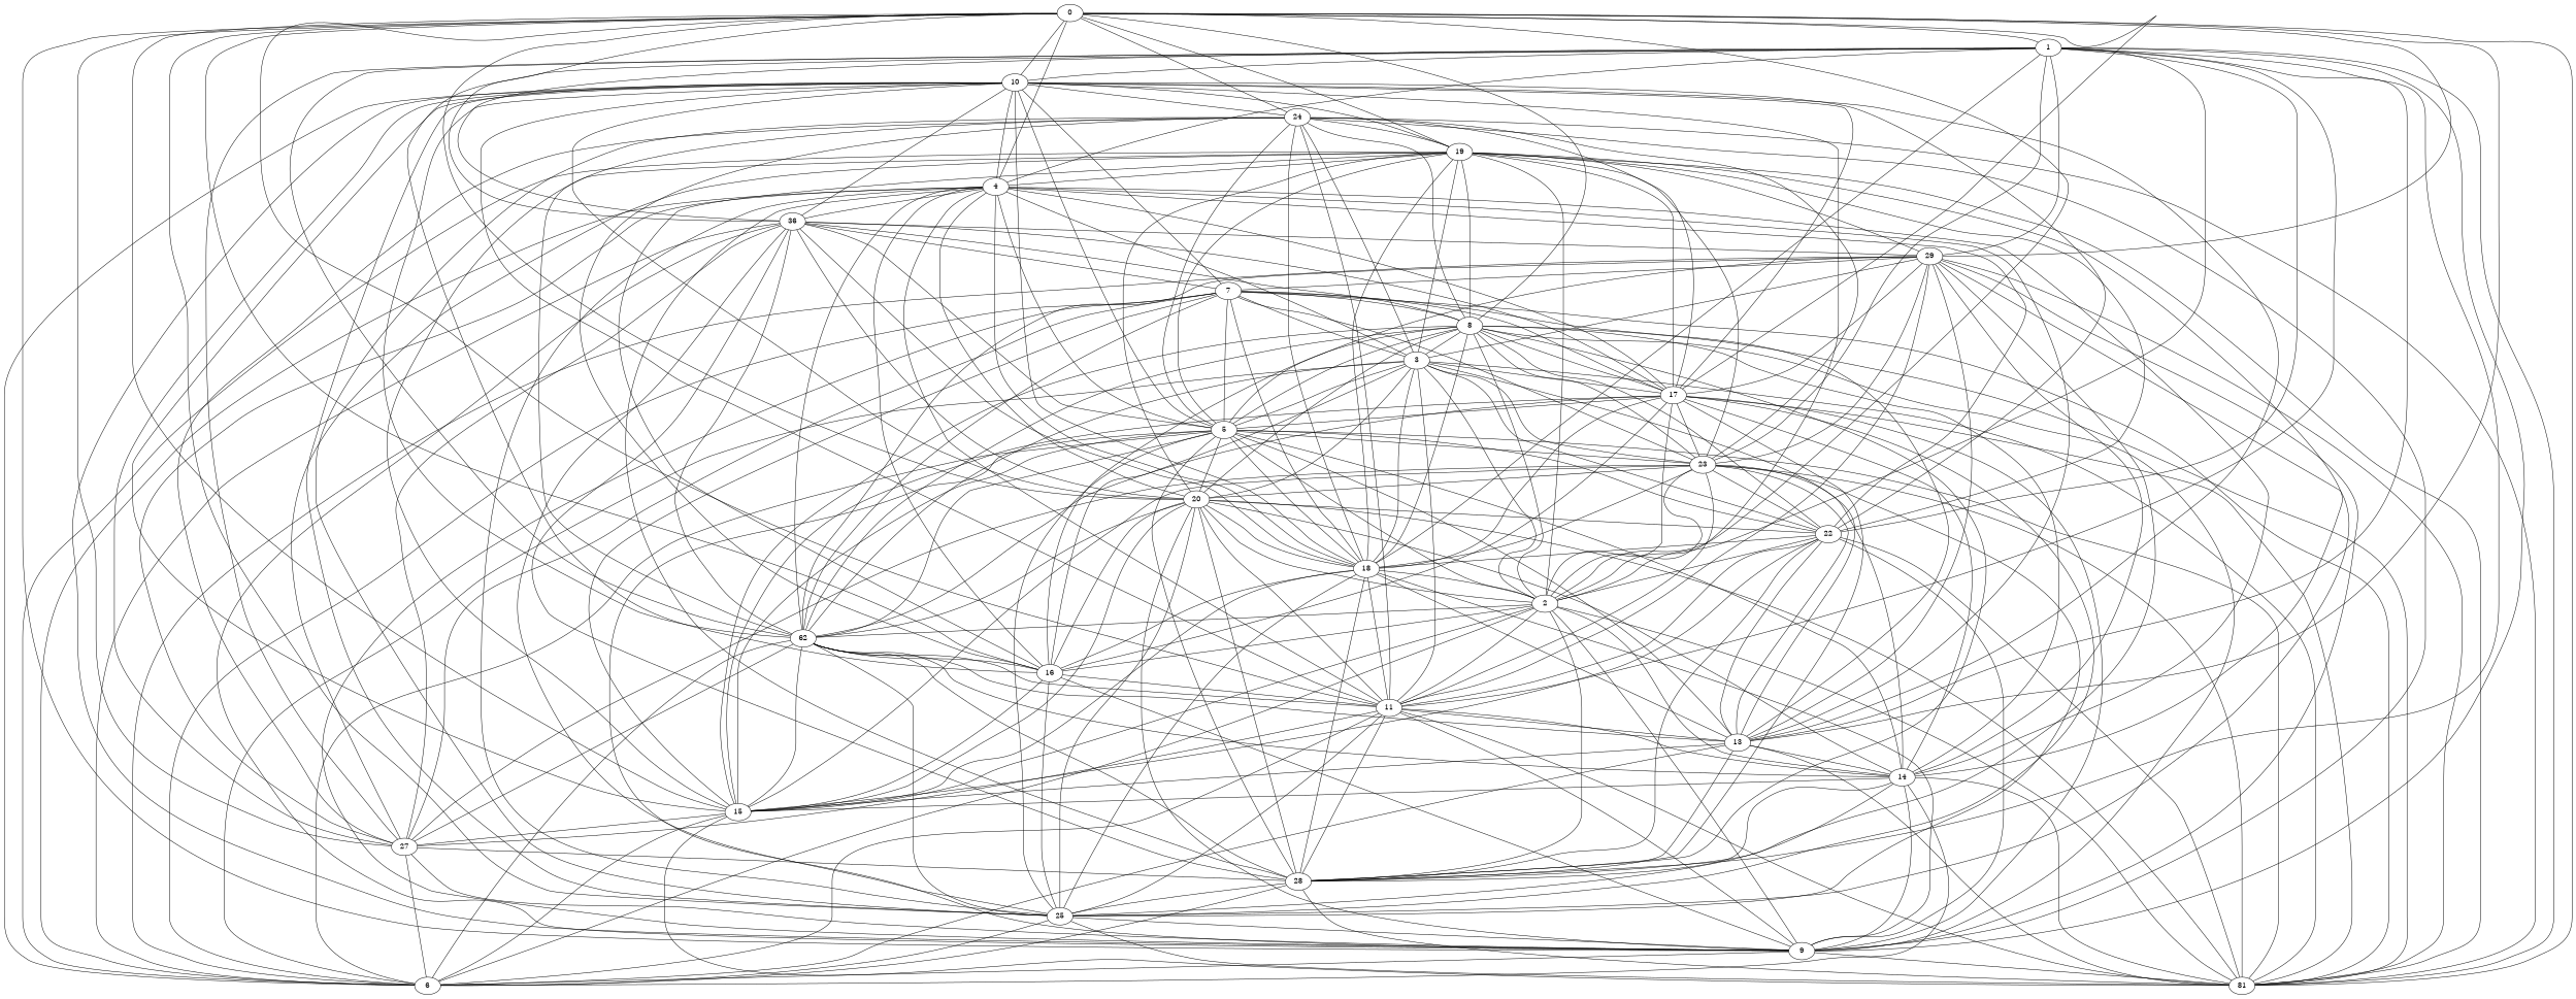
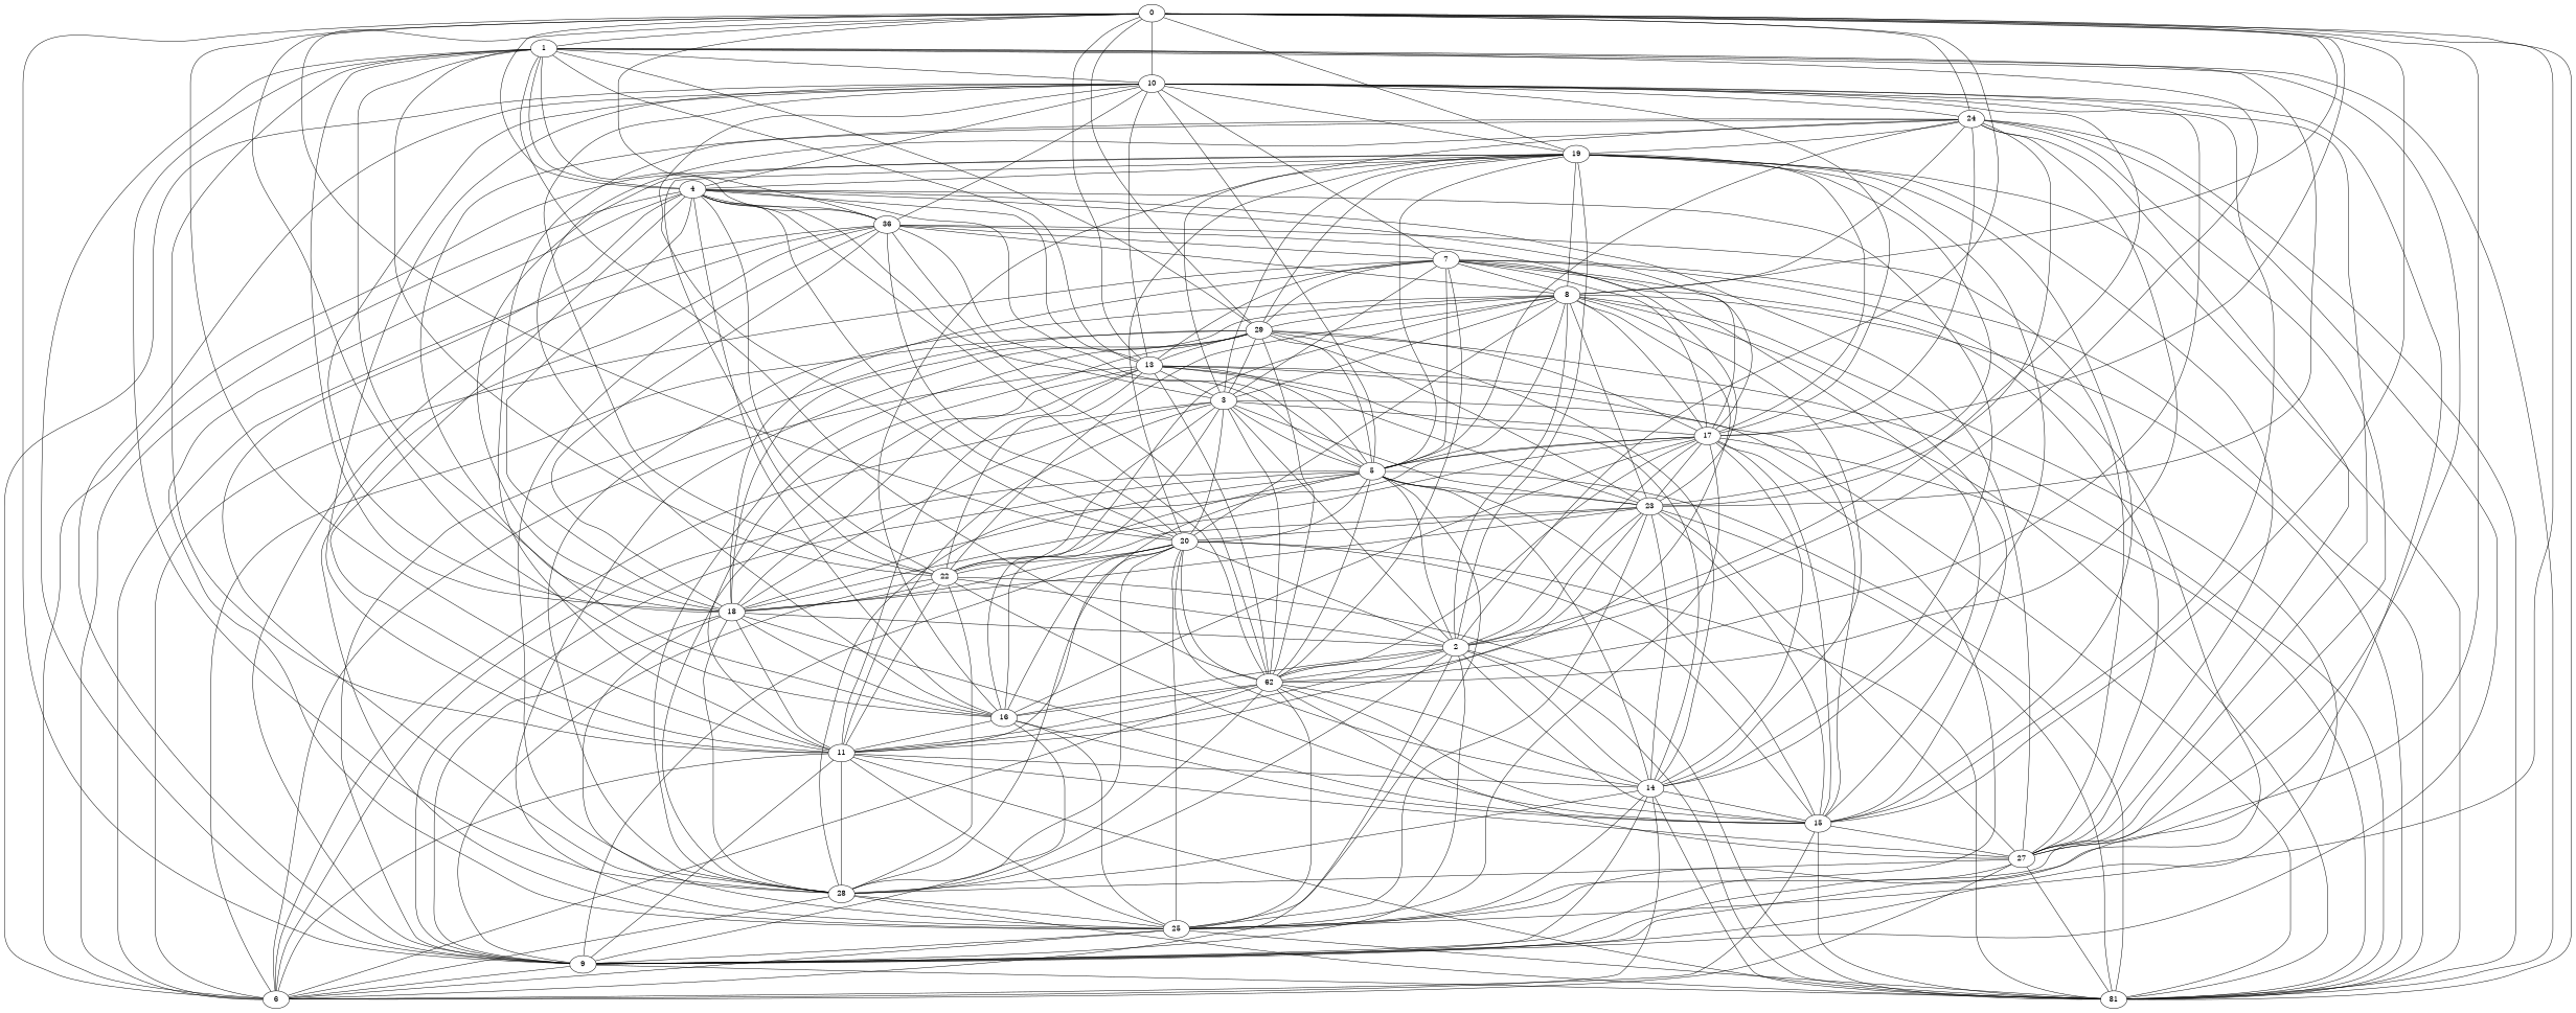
  graph {
    0
    1
    4
    10
    15
    16
    19
    n8 [label=81]
    24
    25
    27
    2
    9
    11
    n15 [label=62]
    18
    28
    5
    14
    17
    6
    20
    n23 [label=36]
    22
    23
    8
    13
    3
    7
    29
    0 -- 1
    0 -- 4
    0 -- 10
    0 -- 15
    0 -- 16
    0 -- 19
    0 -- n8
    0 -- 24
    0 -- 25
    0 -- 27
    1 -- 10
    1 -- 16
    1 -- 2
    1 -- 9
    1 -- 11
    1 -- n15
    1 -- 18
    1 -- 28
    4 -- 1
    4 -- 10
    4 -- 16
    4 -- 25
    4 -- 27
    4 -- n15
    4 -- 18
    4 -- 28
    4 -- 5
    4 -- 14
    4 -- 17
    4 -- 6
    4 -- 20
    4 -- n23
    10 -- 24
    10 -- 25
    10 -- 11
    10 -- n15
    10 -- 18
    10 -- 17
    10 -- 20
    10 -- n23
    15 -- 10
    15 -- 16
    15 -- 19
    15 -- n8
    15 -- 27
    15 -- 2
    15 -- n15
    15 -- 18
    15 -- 17
    15 -- 20
    15 -- 22
    15 -- 23
    15 -- 8
    15 -- 13
    16 -- 24
    16 -- 25
    16 -- 2
    16 -- 9
    16 -- 11
    16 -- 18
    16 -- 17
    16 -- 20
    16 -- 3
    19 -- 4
    19 -- 10
    19 -- 16
    19 -- 27
    19 -- 5
    19 -- 17
    19 -- 20
    19 -- 23
    19 -- 3
    n8 -- 1
    n8 -- 19
    n8 -- 24
    n8 -- 25
+   n8 -- 27
    n8 -- 11
    n8 -- 28
    n8 -- 22
    n8 -- 23
    n8 -- 13
    n8 -- 7
    n8 -- 29
    24 -- 19
    24 -- 25
    24 -- 27
    24 -- 18
    24 -- 5
    25 -- 9
    25 -- n15
    25 -- 18
    25 -- 5
    25 -- n23
    25 -- 23
    27 -- 1
    27 -- 10
    27 -- 28
    2 -- 0
    2 -- 10
    2 -- 19
    2 -- n8
    2 -- 9
    2 -- n15
    2 -- 5
    2 -- 22
    2 -- 23
    2 -- 3
    9 -- 0
    9 -- 10
    9 -- n8
    9 -- 24
    9 -- 27
    9 -- 11
    9 -- 18
    9 -- 5
    9 -- 14
    9 -- 6
    9 -- 20
    9 -- n23
    11 -- 0
    11 -- 4
    11 -- 24
    11 -- 25
    11 -- 27
    11 -- 2
    11 -- n15
    11 -- 18
    11 -- 14
    11 -- 20
    11 -- 13
    n15 -- 16
    n15 -- 24
    n15 -- 27
    n15 -- 28
    n15 -- 5
    n15 -- 14
    n15 -- 17
    n15 -- 20
    n15 -- n23
    n15 -- 13
    18 -- 19
    18 -- 2
    18 -- 5
    18 -- n23
    18 -- 23
    18 -- 8
    28 -- 25
    28 -- 2
    28 -- 11
    28 -- 18
    28 -- 5
    28 -- 17
    28 -- 22
    28 -- 8
    28 -- 13
    28 -- 29
    5 -- 10
    5 -- 15
    5 -- n8
    5 -- 6
    5 -- 20
    5 -- n23
    5 -- 23
    5 -- 8
    5 -- 3
    5 -- 7
    5 -- 29
    14 -- 15
    14 -- 19
    14 -- n8
    14 -- 25
    14 -- 2
    14 -- 28
    14 -- 5
    14 -- 17
    14 -- 23
    14 -- 29
    17 -- 0
    17 -- n8
    17 -- 24
    17 -- 25
    17 -- 2
    17 -- 9
    17 -- 18
    17 -- 5
    17 -- n23
    17 -- 8
    6 -- 10
    6 -- 15
    6 -- 19
    6 -- 25
    6 -- 27
    6 -- 2
    6 -- 11
    6 -- n15
    6 -- 28
    6 -- 14
    6 -- n23
    6 -- 13
    6 -- 3
    6 -- 7
    6 -- 29
    20 -- 0
    20 -- n8
    20 -- 25
    20 -- 2
    20 -- 18
    20 -- 28
    20 -- 14
    20 -- 22
    20 -- 3
    n23 -- 0
    n23 -- 1
    n23 -- 27
    n23 -- 28
    n23 -- 20
    n23 -- 7
-   n23 -- 29
+   8 -- 29
    22 -- 1
    22 -- 4
    22 -- 10
    22 -- 19
    22 -- 9
    22 -- 11
    22 -- 18
    22 -- 5
    22 -- 23
    22 -- 3
    23 -- 1
    23 -- 24
    23 -- 27
    23 -- 11
    23 -- 17
    23 -- 20
    23 -- 3
    23 -- 7
    8 -- 0
    8 -- 16
    8 -- 19
    8 -- n8
    8 -- 24
    8 -- 2
    8 -- 9
    8 -- n15
    8 -- 14
    8 -- 20
    8 -- n23
    8 -- 22
    8 -- 23
    8 -- 3
    13 -- 0
    13 -- 1
    13 -- 4
    13 -- 10
    13 -- 18
    13 -- 5
    13 -- 14
    13 -- 22
    13 -- 23
    13 -- 3
    13 -- 7
    3 -- 4
    3 -- n8
    3 -- 24
    3 -- 11
    3 -- n15
    3 -- 18
    3 -- 17
    3 -- 7
    3 -- 29
    7 -- 10
    7 -- 15
    7 -- 27
    7 -- 9
    7 -- n15
    7 -- 18
    7 -- 17
    7 -- 8
    29 -- 0
    29 -- 1
    29 -- 19
    29 -- 25
    29 -- 9
    29 -- 11
    29 -- n15
    29 -- 17
    29 -- 23
    29 -- 13
    29 -- 7
  }
